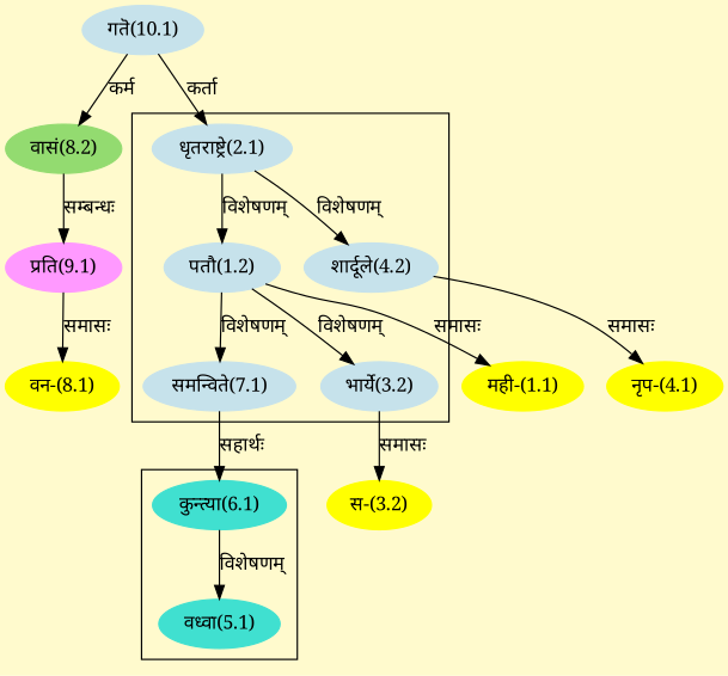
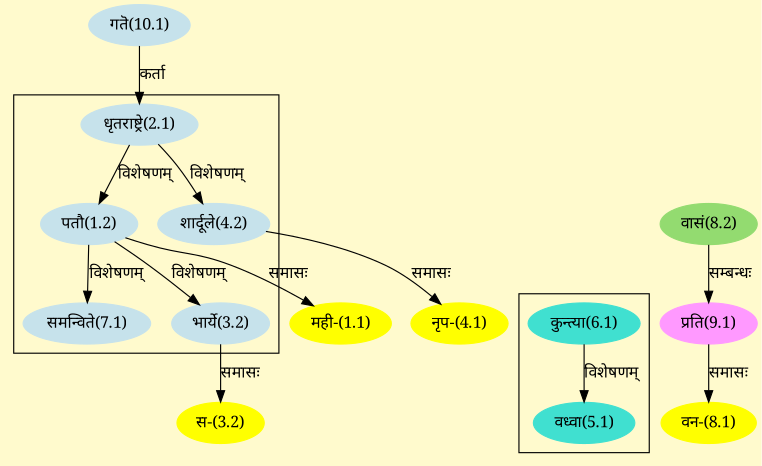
  digraph {
    bgcolor=lemonchiffon1
    compound=true
    fontname="Noto Serif"
    rankdir=BT
    node [color="#C6E2EB" fontname="Noto Serif" style=filled]
    edge [dir=back fontname="Noto Serif"]
    n1 [label="पतौ(1.2)"]
    n2 [label="धृतराष्ट्रे(2.1)"]
    n3 [label="भार्ये(3.2)"]
    n4 [label="शार्दूले(4.2)"]
    n5 [label="समन्विते(7.1)"]
    n6 [color="#40E0D0" label="वध्वा(5.1)"]
    n7 [color="#40E0D0" label="कुन्त्या(6.1)"]
    n8 [label="गतॆ(10.1)"]
    n9 [color="#FFFF00" label="मही-(1.1)"]
    n10 [color="#FFFF00" label="स-(3.2)"]
    n11 [color="#FFFF00" label="नृप-(4.1)"]
    n12 [color="#FFFF00" label="वन-(8.1)"]
    n13 [color="#FF99FF" label="प्रति(9.1)"]
    n14 [color="#93DB70" label="वासं(8.2)"]
    subgraph cluster_1 {
      n1
      n2
      n3
      n4
      n5
    }
    subgraph cluster_2 {
      n6
      n7
    }
    n1 -> n2 [label="विशेषणम्"]
    n2 -> n8 [label="कर्ता"]
    n3 -> n1 [label="विशेषणम्"]
    n4 -> n2 [label="विशेषणम्"]
    n5 -> n1 [label="विशेषणम्"]
    n6 -> n7 [label="विशेषणम्"]
-   n7 -> n5 [label="सहार्थः"]
    n9 -> n1 [label="समासः"]
    n10 -> n3 [label="समासः"]
    n11 -> n4 [label="समासः"]
    n12 -> n13 [label="समासः"]
    n13 -> n14 [label="सम्बन्धः"]
-   n14 -> n8 [label="कर्म"]
  }
